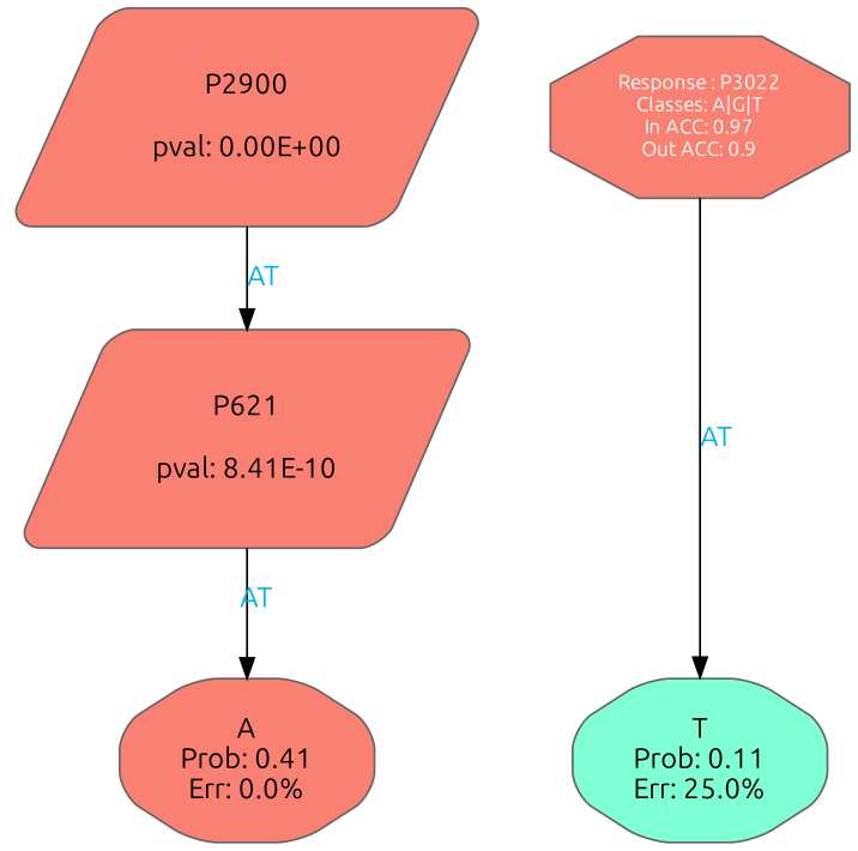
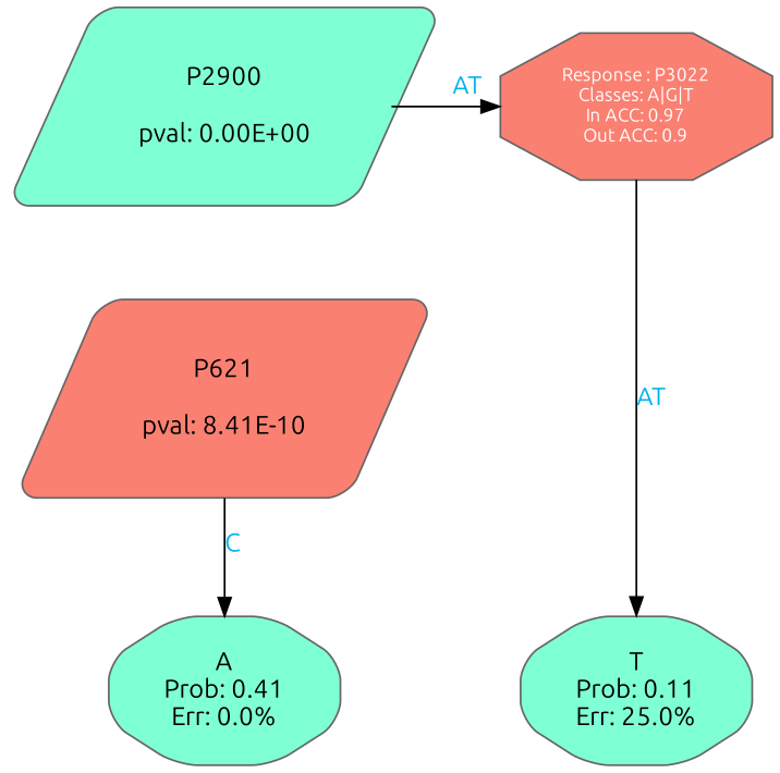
  digraph {
    fontname=Ubuntu
    ranksep=equally
    splines=polylines
    node [color=gray40 fillcolor=salmon fontname=Ubuntu shape=octagon style="filled, rounded"]
    edge [fontcolor=deepskyblue2 fontname=Ubuntu]
    n1 [fillcolor=aquamarine label="T\nProb: 0.11\nErr: 25.0%"]
-   n2 [label="A\nProb: 0.41\nErr: 0.0%"]
+   n2 [fillcolor=aquamarine label="A\nProb: 0.41\nErr: 0.0%"]
    n3 [align=left fontcolor=white fontsize=10 label="Response : P3022\nClasses: A|G|T\nIn ACC: 0.97\nOut ACC: 0.9\n" style=filled]
-   n4 [label="P2900\n\npval: 0.00E+00" shape=parallelogram]
+   n4 [fillcolor=aquamarine label="P2900\n\npval: 0.00E+00" shape=parallelogram]
    n5 [label="P621\n\npval: 8.41E-10" shape=parallelogram]
    subgraph sub_1 {
      rank=same
      n1
      n2
    }
    subgraph sub_2 {
      rank=same
      n3
      n4
    }
    n3 -> n1 [label=AT]
-   n4 -> n5 [label=AT]
-   n5 -> n2 [label=AT]
+   n4 -> n3 [label=AT]
+   n5 -> n2 [label=C]
  }
